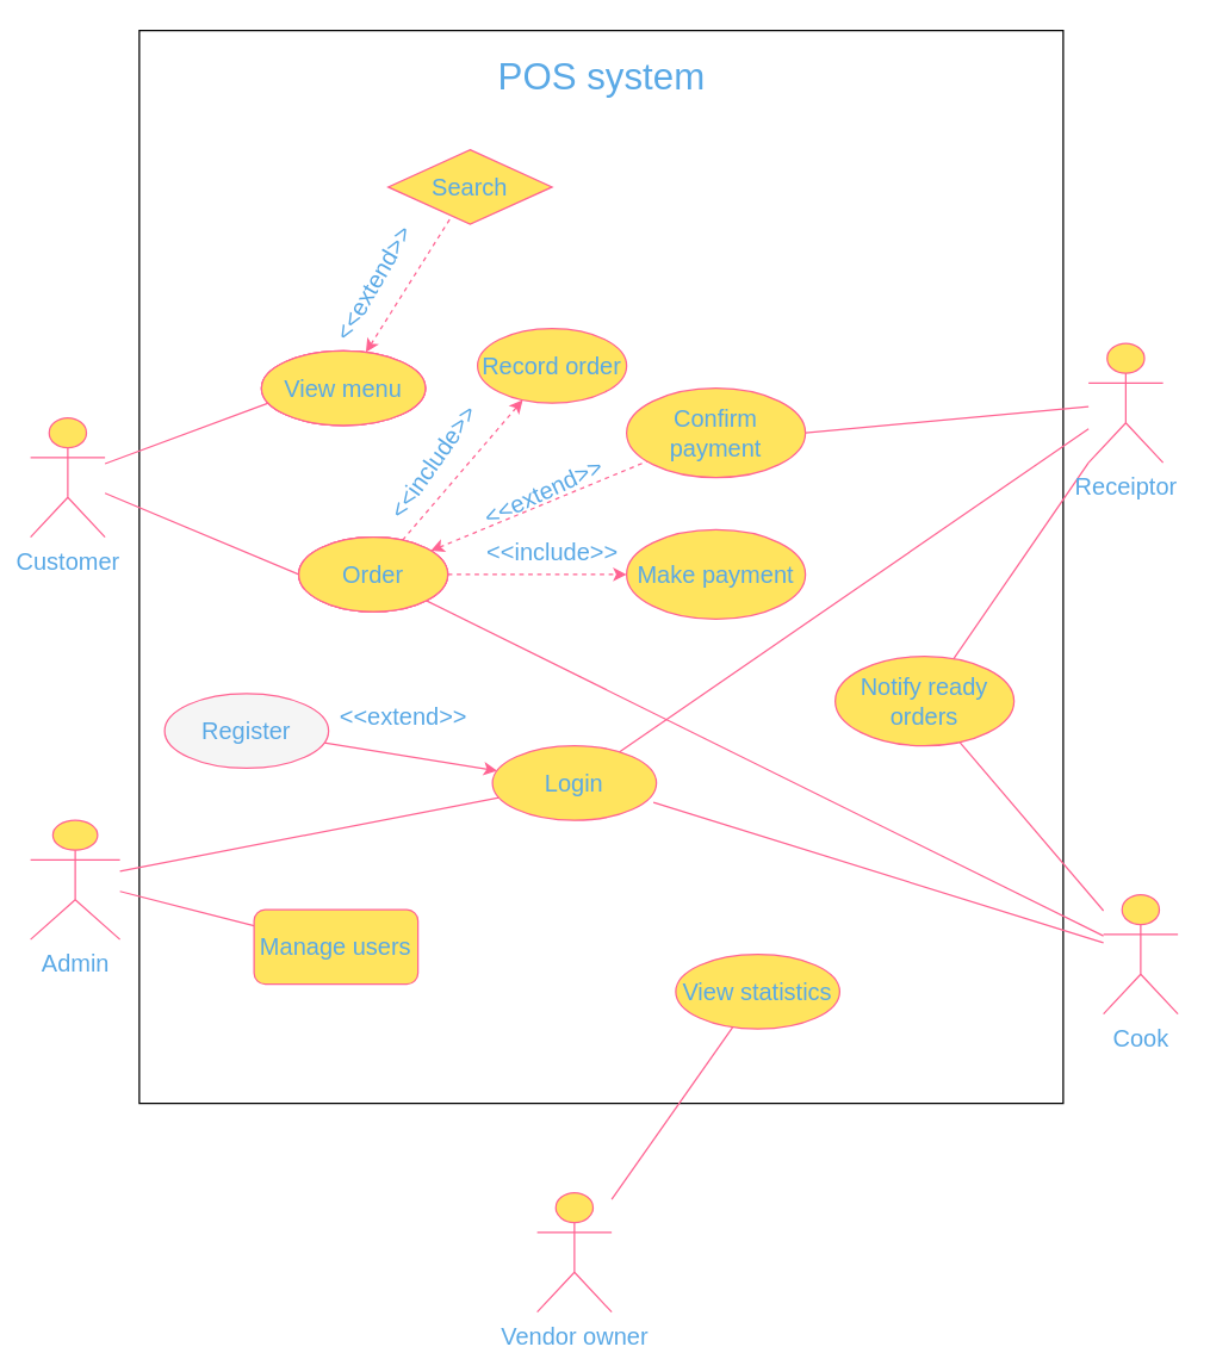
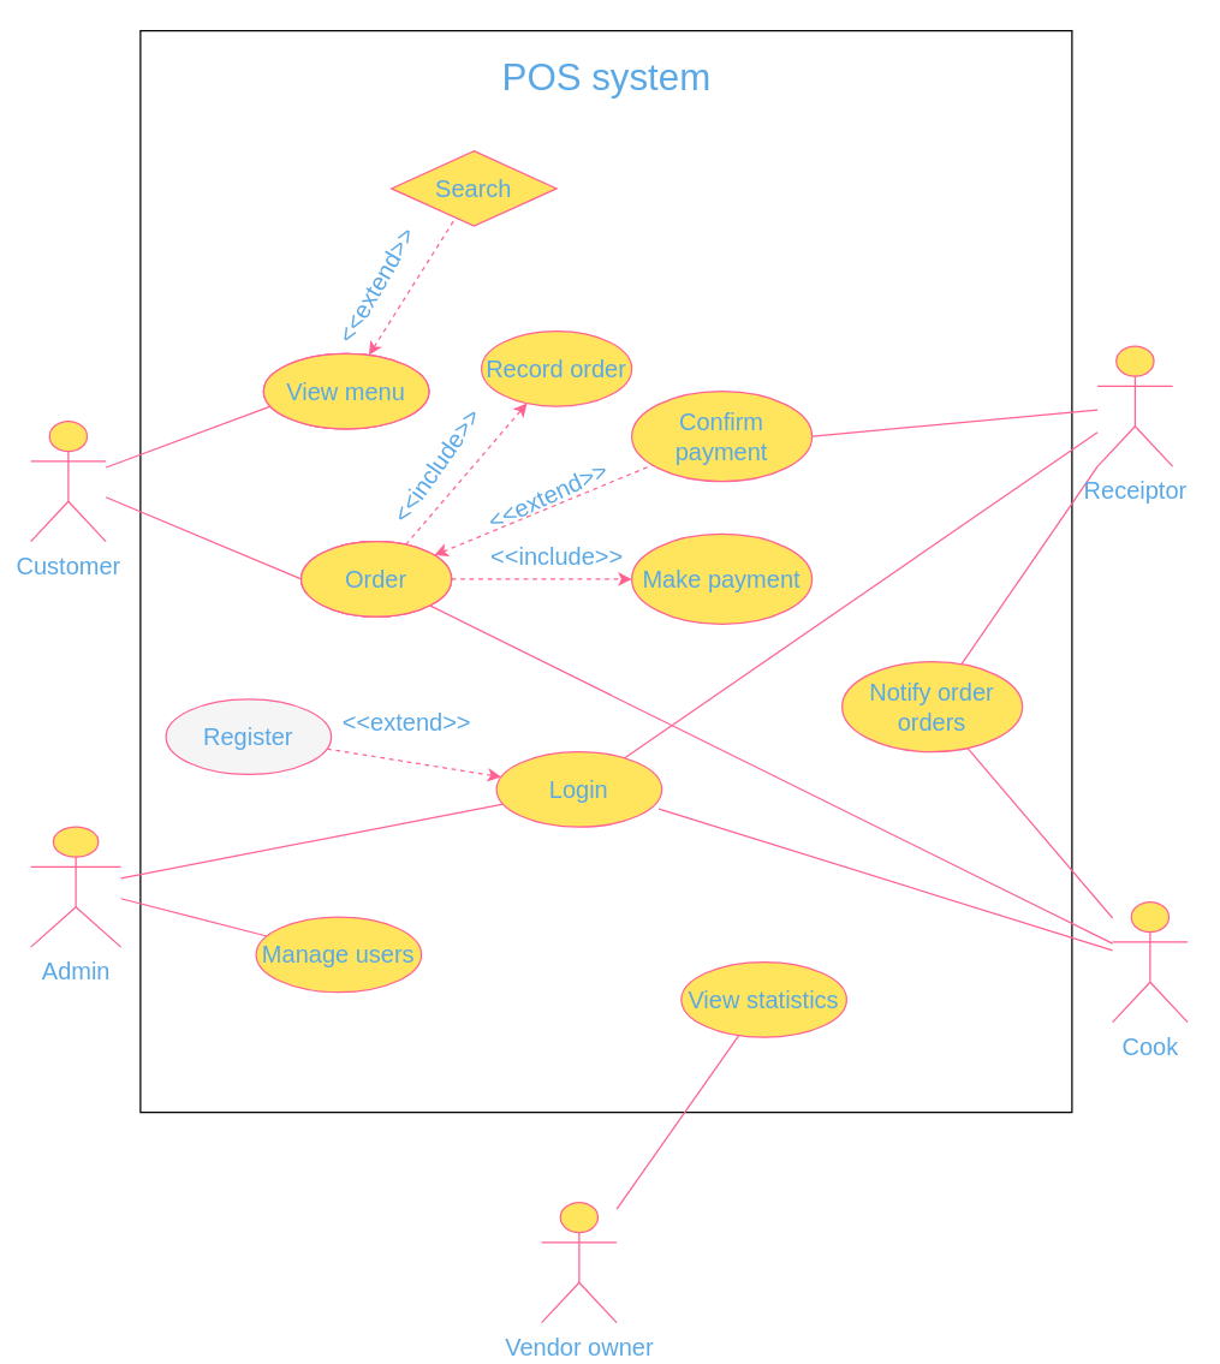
  <mxCell id="0" />
  <mxCell id="1" parent="0" />
  <mxCell id="2" value="" style="rounded=0;whiteSpace=wrap;html=1;sketch=0;fontSize=25;" vertex="1" parent="1"><mxGeometry x="93" y="20" width="620" height="720" as="geometry" /></mxCell>
  <mxCell id="3" style="edgeStyle=none;rounded=0;orthogonalLoop=1;jettySize=auto;html=1;entryX=0.042;entryY=0.7;entryDx=0;entryDy=0;entryPerimeter=0;startArrow=none;startFill=0;endArrow=none;endFill=0;strokeColor=#FF6392;fontColor=#5AA9E6;" edge="1" parent="1" source="5" target="6"><mxGeometry relative="1" as="geometry" /></mxCell>
  <mxCell id="4" style="edgeStyle=none;rounded=0;orthogonalLoop=1;jettySize=auto;html=1;entryX=0;entryY=0.5;entryDx=0;entryDy=0;startArrow=none;startFill=0;endArrow=none;endFill=0;fontSize=16;strokeColor=#FF6392;fontColor=#5AA9E6;" edge="1" parent="1" source="5" target="39"><mxGeometry relative="1" as="geometry" /></mxCell>
  <mxCell id="5" value="Customer" style="shape=umlActor;verticalLabelPosition=bottom;verticalAlign=top;html=1;outlineConnect=0;fontSize=16;fillColor=#FFE45E;strokeColor=#FF6392;fontColor=#5AA9E6;" parent="1" vertex="1"><mxGeometry x="20" y="280" width="50" height="80" as="geometry" /></mxCell>
  <mxCell id="6" value="View menu" style="ellipse;whiteSpace=wrap;html=1;align=center;fillColor=#FFE45E;strokeColor=#FF6392;fontColor=#5AA9E6;" parent="1" vertex="1"><mxGeometry x="175" y="235" width="110" height="50" as="geometry" /></mxCell>
  <mxCell id="7" style="rounded=0;orthogonalLoop=1;jettySize=auto;html=1;dashed=1;endArrow=none;endFill=0;startArrow=classic;startFill=1;strokeColor=#FF6392;fontColor=#5AA9E6;" parent="1" source="11" edge="1" target="12"><mxGeometry relative="1" as="geometry"><mxPoint x="400" y="380" as="targetPoint" /></mxGeometry></mxCell>
  <mxCell id="8" style="rounded=0;orthogonalLoop=1;jettySize=auto;html=1;dashed=1;startArrow=none;startFill=0;endArrow=classic;endFill=1;strokeColor=#FF6392;fontColor=#5AA9E6;" edge="1" parent="1" source="11" target="13"><mxGeometry relative="1" as="geometry" /></mxCell>
  <mxCell id="9" style="edgeStyle=none;rounded=0;orthogonalLoop=1;jettySize=auto;html=1;startArrow=none;startFill=0;endArrow=none;endFill=0;strokeColor=#FF6392;fontColor=#5AA9E6;" edge="1" parent="1" source="11" target="18"><mxGeometry relative="1" as="geometry"><mxPoint x="690" y="560" as="targetPoint" /></mxGeometry></mxCell>
  <mxCell id="10" style="edgeStyle=none;rounded=0;orthogonalLoop=1;jettySize=auto;html=1;startArrow=none;startFill=0;endArrow=classic;endFill=1;dashed=1;strokeColor=#FF6392;fontColor=#5AA9E6;" edge="1" parent="1" source="11" target="42"><mxGeometry relative="1" as="geometry"><mxPoint x="340.518" y="278.024" as="targetPoint" /></mxGeometry></mxCell>
  <mxCell id="11" value="Order" style="ellipse;whiteSpace=wrap;html=1;align=center;fillColor=#FFE45E;strokeColor=#FF6392;fontColor=#5AA9E6;" parent="1" vertex="1"><mxGeometry x="200" y="360" width="100" height="50" as="geometry" /></mxCell>
  <mxCell id="12" value="Confirm payment" style="ellipse;whiteSpace=wrap;html=1;align=center;fillColor=#FFE45E;strokeColor=#FF6392;fontColor=#5AA9E6;fontSize=16;" vertex="1" parent="1"><mxGeometry x="420" y="260" width="120" height="60" as="geometry" /></mxCell>
  <mxCell id="13" value="Make payment" style="ellipse;whiteSpace=wrap;html=1;align=center;fontSize=16;fillColor=#FFE45E;strokeColor=#FF6392;fontColor=#5AA9E6;" vertex="1" parent="1"><mxGeometry x="420" y="355" width="120" height="60" as="geometry" /></mxCell>
  <mxCell id="14" value="&amp;lt;&amp;lt;include&amp;gt;&amp;gt;" style="text;html=1;align=center;verticalAlign=middle;resizable=0;points=[];autosize=1;fontSize=16;fontColor=#5AA9E6;" vertex="1" parent="1"><mxGeometry x="320" y="360" width="100" height="20" as="geometry" /></mxCell>
  <mxCell id="15" value="&amp;lt;&amp;lt;extend&amp;gt;&amp;gt;" style="text;html=1;align=center;verticalAlign=middle;resizable=0;points=[];autosize=1;rotation=-25;fontSize=16;fontColor=#5AA9E6;" vertex="1" parent="1"><mxGeometry x="313.5" y="320" width="100" height="20" as="geometry" /></mxCell>
  <mxCell id="16" style="edgeStyle=none;rounded=0;orthogonalLoop=1;jettySize=auto;html=1;startArrow=none;startFill=0;endArrow=none;endFill=0;strokeColor=#FF6392;fontColor=#5AA9E6;" edge="1" parent="1" source="18" target="20"><mxGeometry relative="1" as="geometry" /></mxCell>
  <mxCell id="17" style="edgeStyle=none;rounded=0;orthogonalLoop=1;jettySize=auto;html=1;entryX=0.982;entryY=0.76;entryDx=0;entryDy=0;entryPerimeter=0;startArrow=none;startFill=0;endArrow=none;endFill=0;strokeColor=#FF6392;fontColor=#5AA9E6;" edge="1" parent="1" source="18" target="24"><mxGeometry relative="1" as="geometry" /></mxCell>
  <mxCell id="18" value="Cook" style="shape=umlActor;verticalLabelPosition=bottom;verticalAlign=top;html=1;outlineConnect=0;fontSize=16;fillColor=#FFE45E;strokeColor=#FF6392;fontColor=#5AA9E6;" vertex="1" parent="1"><mxGeometry x="740" y="600" width="50" height="80" as="geometry" /></mxCell>
  <mxCell id="19" style="edgeStyle=none;rounded=0;orthogonalLoop=1;jettySize=auto;html=1;entryX=0;entryY=1;entryDx=0;entryDy=0;entryPerimeter=0;startArrow=none;startFill=0;endArrow=none;endFill=0;strokeColor=#FF6392;fontColor=#5AA9E6;" edge="1" parent="1" source="20" target="23"><mxGeometry relative="1" as="geometry" /></mxCell>
- <mxCell id="20" value="Notify ready orders" style="ellipse;whiteSpace=wrap;html=1;align=center;fontSize=16;fillColor=#FFE45E;strokeColor=#FF6392;fontColor=#5AA9E6;" vertex="1" parent="1"><mxGeometry x="560" y="440" width="120" height="60" as="geometry" /></mxCell>
+ <mxCell id="20" value="Notify order orders" style="ellipse;whiteSpace=wrap;html=1;align=center;fontSize=16;fillColor=#FFE45E;strokeColor=#FF6392;fontColor=#5AA9E6;" vertex="1" parent="1"><mxGeometry x="560" y="440" width="120" height="60" as="geometry" /></mxCell>
  <mxCell id="21" style="edgeStyle=none;rounded=0;orthogonalLoop=1;jettySize=auto;html=1;entryX=1;entryY=0.5;entryDx=0;entryDy=0;startArrow=none;startFill=0;endArrow=none;endFill=0;strokeColor=#FF6392;fontColor=#5AA9E6;" edge="1" parent="1" source="23" target="12"><mxGeometry relative="1" as="geometry" /></mxCell>
  <mxCell id="22" style="edgeStyle=none;rounded=0;orthogonalLoop=1;jettySize=auto;html=1;startArrow=none;startFill=0;endArrow=none;endFill=0;strokeColor=#FF6392;fontColor=#5AA9E6;" edge="1" parent="1" source="23" target="24"><mxGeometry relative="1" as="geometry" /></mxCell>
  <mxCell id="23" value="Receiptor" style="shape=umlActor;verticalLabelPosition=bottom;verticalAlign=top;html=1;outlineConnect=0;fontSize=16;fillColor=#FFE45E;strokeColor=#FF6392;fontColor=#5AA9E6;" vertex="1" parent="1"><mxGeometry x="730" y="230" width="50" height="80" as="geometry" /></mxCell>
  <mxCell id="24" value="Login" style="ellipse;whiteSpace=wrap;html=1;align=center;fillColor=#FFE45E;strokeColor=#FF6392;fontColor=#5AA9E6;fontSize=16;" vertex="1" parent="1"><mxGeometry x="330" y="500" width="110" height="50" as="geometry" /></mxCell>
- <mxCell id="25" style="edgeStyle=none;rounded=0;orthogonalLoop=1;jettySize=auto;html=1;startArrow=none;startFill=0;endArrow=classic;endFill=1;dashed=0;strokeColor=#FF6392;fontColor=#5AA9E6;" edge="1" parent="1" source="38" target="24"><mxGeometry relative="1" as="geometry"><mxPoint x="216.215" y="494.114" as="sourcePoint" /></mxGeometry></mxCell>
+ <mxCell id="25" style="edgeStyle=none;rounded=0;orthogonalLoop=1;jettySize=auto;html=1;startArrow=none;startFill=0;endArrow=classic;endFill=1;dashed=1;strokeColor=#FF6392;fontColor=#5AA9E6;" edge="1" parent="1" source="38" target="24"><mxGeometry relative="1" as="geometry"><mxPoint x="216.215" y="494.114" as="sourcePoint" /></mxGeometry></mxCell>
  <mxCell id="26" style="edgeStyle=none;rounded=0;orthogonalLoop=1;jettySize=auto;html=1;entryX=0.5;entryY=1;entryDx=0;entryDy=0;startArrow=none;startFill=0;endArrow=classic;endFill=1;strokeColor=#FF6392;fontColor=#5AA9E6;" edge="1" parent="1" source="24" target="24"><mxGeometry relative="1" as="geometry" /></mxCell>
  <mxCell id="27" value="&amp;lt;&amp;lt;extend&amp;gt;&amp;gt;" style="text;html=1;align=center;verticalAlign=middle;resizable=0;points=[];autosize=1;rotation=0;fontSize=16;fontColor=#5AA9E6;" vertex="1" parent="1"><mxGeometry x="220" y="470" width="100" height="20" as="geometry" /></mxCell>
  <mxCell id="28" style="edgeStyle=none;rounded=0;orthogonalLoop=1;jettySize=auto;html=1;startArrow=none;startFill=0;endArrow=none;endFill=0;strokeColor=#FF6392;fontColor=#5AA9E6;" edge="1" parent="1" source="30" target="24"><mxGeometry relative="1" as="geometry" /></mxCell>
  <mxCell id="29" style="edgeStyle=none;rounded=0;orthogonalLoop=1;jettySize=auto;html=1;startArrow=none;startFill=0;endArrow=none;endFill=0;strokeColor=#FF6392;fontColor=#5AA9E6;" edge="1" parent="1" source="30" target="37"><mxGeometry relative="1" as="geometry"><mxPoint x="168.824" y="626.419" as="targetPoint" /></mxGeometry></mxCell>
  <mxCell id="30" value="Admin" style="shape=umlActor;verticalLabelPosition=bottom;verticalAlign=top;html=1;outlineConnect=0;fontSize=16;fillColor=#FFE45E;strokeColor=#FF6392;fontColor=#5AA9E6;" vertex="1" parent="1"><mxGeometry x="20" y="550" width="60" height="80" as="geometry" /></mxCell>
  <mxCell id="31" value="&amp;lt;&amp;lt;include&amp;gt;&amp;gt;" style="text;html=1;align=center;verticalAlign=middle;resizable=0;points=[];autosize=1;rotation=-55;fontSize=16;fontColor=#5AA9E6;" vertex="1" parent="1"><mxGeometry x="240" y="300" width="100" height="20" as="geometry" /></mxCell>
  <mxCell id="32" style="edgeStyle=none;rounded=0;orthogonalLoop=1;jettySize=auto;html=1;startArrow=none;startFill=0;endArrow=none;endFill=0;strokeColor=#FF6392;fontColor=#5AA9E6;" edge="1" parent="1" source="33" target="34"><mxGeometry relative="1" as="geometry"><mxPoint x="460" y="670" as="targetPoint" /></mxGeometry></mxCell>
  <mxCell id="33" value="Vendor owner" style="shape=umlActor;verticalLabelPosition=bottom;verticalAlign=top;html=1;outlineConnect=0;fontSize=16;fillColor=#FFE45E;strokeColor=#FF6392;fontColor=#5AA9E6;" vertex="1" parent="1"><mxGeometry x="360" y="800" width="50" height="80" as="geometry" /></mxCell>
  <mxCell id="34" value="View statistics" style="ellipse;whiteSpace=wrap;html=1;align=center;fontSize=16;fillColor=#FFE45E;strokeColor=#FF6392;fontColor=#5AA9E6;" vertex="1" parent="1"><mxGeometry x="453" y="640" width="110" height="50" as="geometry" /></mxCell>
  <mxCell id="35" value="Order" style="ellipse;whiteSpace=wrap;html=1;align=center;fillColor=#FFE45E;strokeColor=#FF6392;fontColor=#5AA9E6;" vertex="1" parent="1"><mxGeometry x="200" y="360" width="100" height="50" as="geometry" /></mxCell>
  <mxCell id="36" value="View menu" style="ellipse;whiteSpace=wrap;html=1;align=center;fillColor=#FFE45E;strokeColor=#FF6392;fontColor=#5AA9E6;" vertex="1" parent="1"><mxGeometry x="175" y="235" width="110" height="50" as="geometry" /></mxCell>
- <mxCell id="37" value="Manage users" style="whiteSpace=wrap;html=1;align=center;fontSize=16;fillColor=#FFE45E;strokeColor=#FF6392;fontColor=#5AA9E6;rounded=1;" vertex="1" parent="1"><mxGeometry x="170" y="610" width="110" height="50" as="geometry" /></mxCell>
+ <mxCell id="37" value="Manage users" style="ellipse;whiteSpace=wrap;html=1;align=center;fontSize=16;fillColor=#FFE45E;strokeColor=#FF6392;fontColor=#5AA9E6;" vertex="1" parent="1"><mxGeometry x="170" y="610" width="110" height="50" as="geometry" /></mxCell>
  <mxCell id="38" value="Register" style="ellipse;whiteSpace=wrap;html=1;align=center;fontSize=16;fillColor=#f5f5f5;strokeColor=#FF6392;fontColor=#5AA9E6;" vertex="1" parent="1"><mxGeometry x="110" y="465" width="110" height="50" as="geometry" /></mxCell>
  <mxCell id="39" value="Order" style="ellipse;whiteSpace=wrap;html=1;align=center;fontSize=16;fillColor=#FFE45E;strokeColor=#FF6392;fontColor=#5AA9E6;" vertex="1" parent="1"><mxGeometry x="200" y="360" width="100" height="50" as="geometry" /></mxCell>
  <mxCell id="40" style="rounded=1;sketch=0;orthogonalLoop=1;jettySize=auto;html=1;strokeColor=#FF6392;fillColor=#FFE45E;fontColor=#5AA9E6;startArrow=classic;startFill=1;endArrow=none;endFill=0;dashed=1;" edge="1" parent="1" source="41" target="44"><mxGeometry relative="1" as="geometry"><mxPoint x="280" y="170" as="targetPoint" /></mxGeometry></mxCell>
  <mxCell id="41" value="View menu" style="ellipse;whiteSpace=wrap;html=1;align=center;fontSize=16;fillColor=#FFE45E;strokeColor=#FF6392;fontColor=#5AA9E6;" vertex="1" parent="1"><mxGeometry x="175" y="235" width="110" height="50" as="geometry" /></mxCell>
  <mxCell id="42" value="Record order" style="ellipse;whiteSpace=wrap;html=1;align=center;fontSize=16;fillColor=#FFE45E;strokeColor=#FF6392;fontColor=#5AA9E6;" vertex="1" parent="1"><mxGeometry x="320" y="220" width="100" height="50" as="geometry" /></mxCell>
  <mxCell id="43" value="POS system" style="text;html=1;align=center;verticalAlign=middle;resizable=0;points=[];autosize=1;fontSize=25;fontColor=#5AA9E6;" vertex="1" parent="1"><mxGeometry x="328" y="30" width="150" height="40" as="geometry" /></mxCell>
  <mxCell id="44" value="Search" style="rhombus;whiteSpace=wrap;html=1;align=center;fontSize=16;fillColor=#FFE45E;strokeColor=#FF6392;fontColor=#5AA9E6;" vertex="1" parent="1"><mxGeometry x="260" y="100" width="110" height="50" as="geometry" /></mxCell>
  <mxCell id="45" value="&amp;lt;&amp;lt;extend&amp;gt;&amp;gt;" style="text;html=1;align=center;verticalAlign=middle;resizable=0;points=[];autosize=1;rotation=-60;fontSize=16;fontColor=#5AA9E6;" vertex="1" parent="1"><mxGeometry x="200" y="180" width="100" height="20" as="geometry" /></mxCell>
